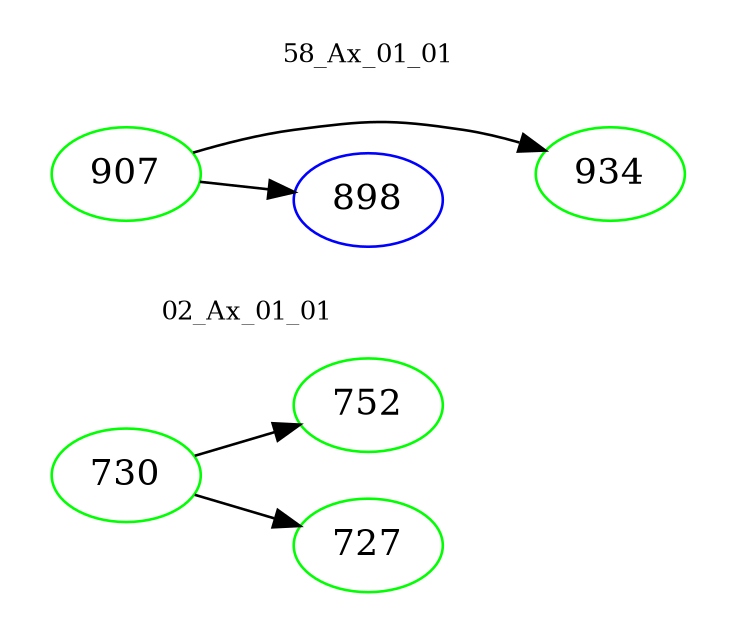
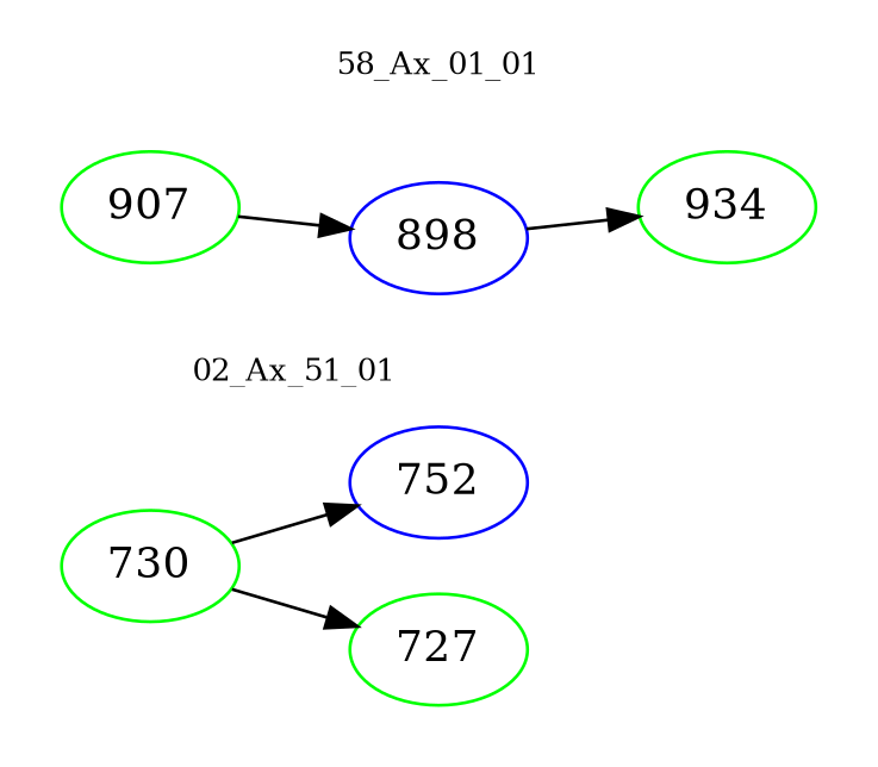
  digraph {
    rankdir=LR
    node [color=green]
    edge [color=black]
    n1 [label=730]
    n2 [label=727]
-   n3 [label=752]
+   n3 [color=blue label=752]
    n4 [label=907]
    n5 [color=blue label=898]
    n6 [label=934]
    subgraph cluster_1 {
      color=white
      fontsize=10
-     label="02_Ax_01_01"
+     label="02_Ax_51_01"
      n1
      n2
      n3
    }
    subgraph cluster_2 {
      color=white
      fontsize=10
      label="58_Ax_01_01"
      n4
      n5
      n6
    }
    n1 -> n2
    n1 -> n3
    n4 -> n5
-   n4 -> n6
+   n5 -> n6
  }
